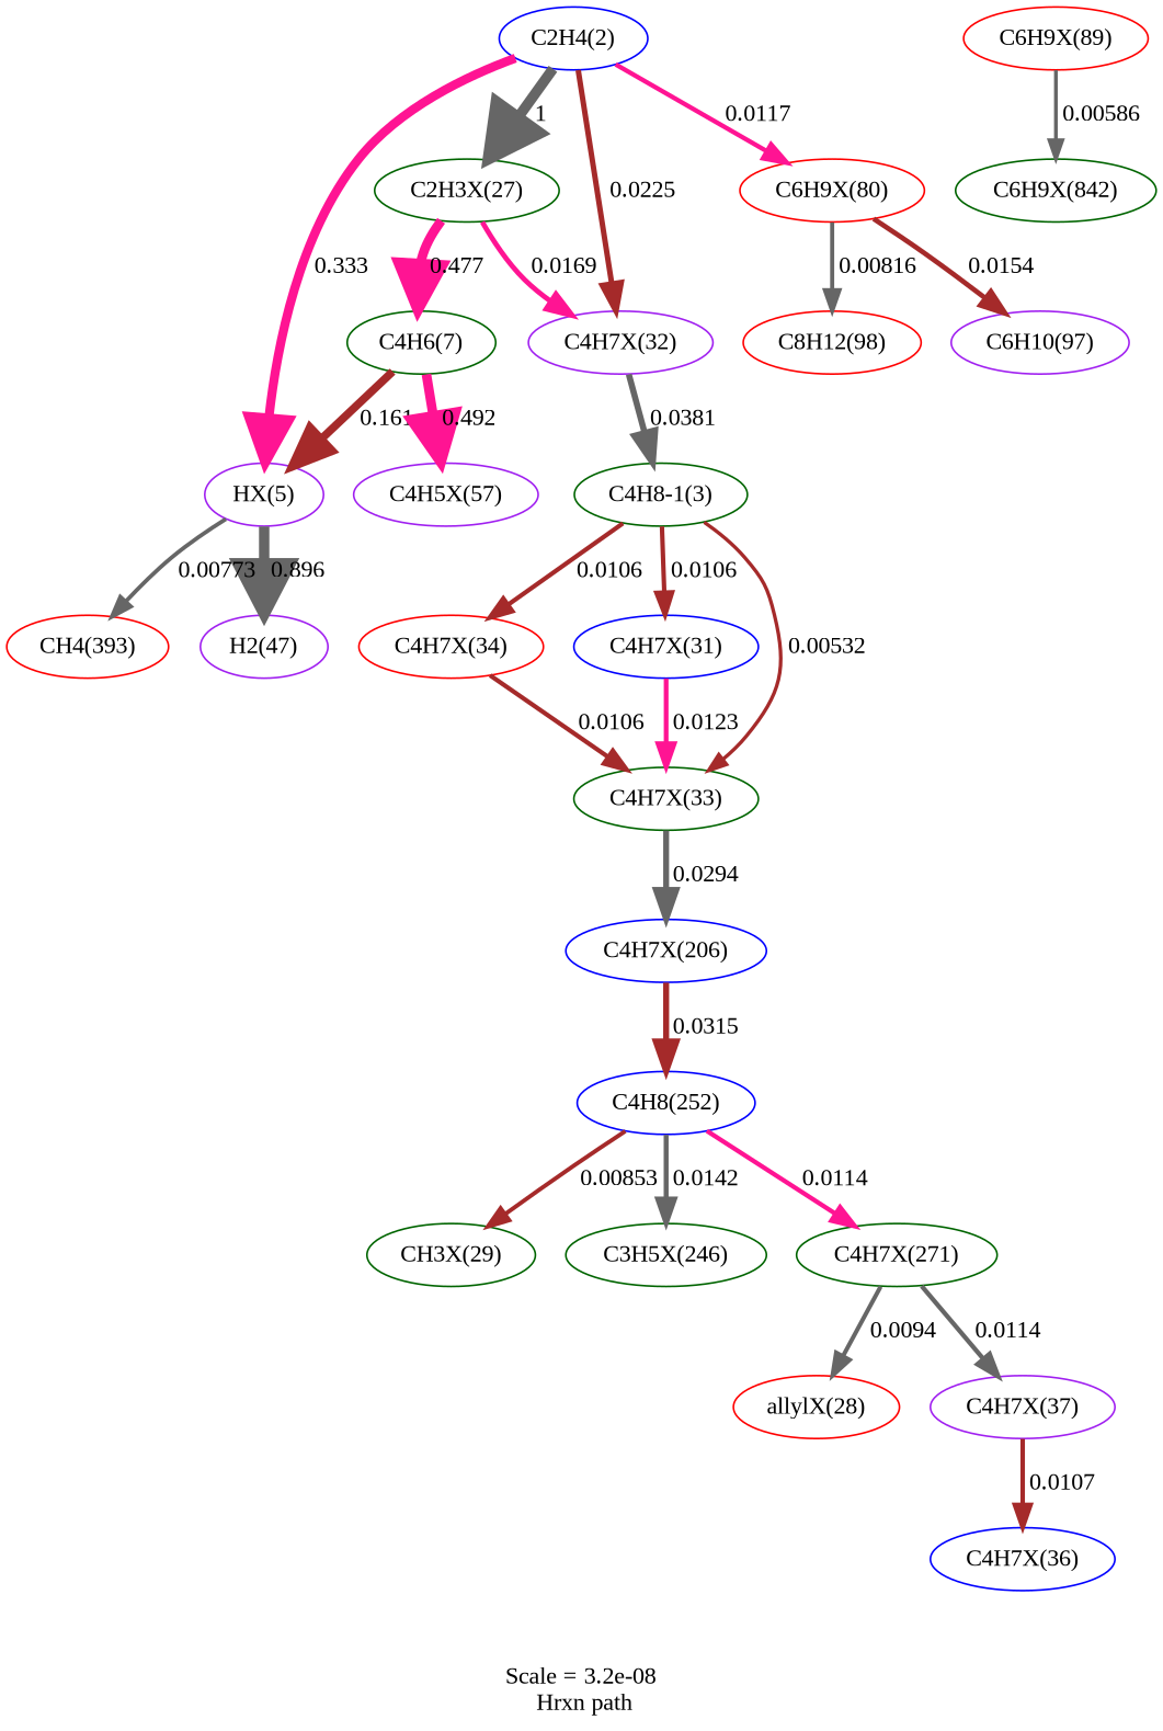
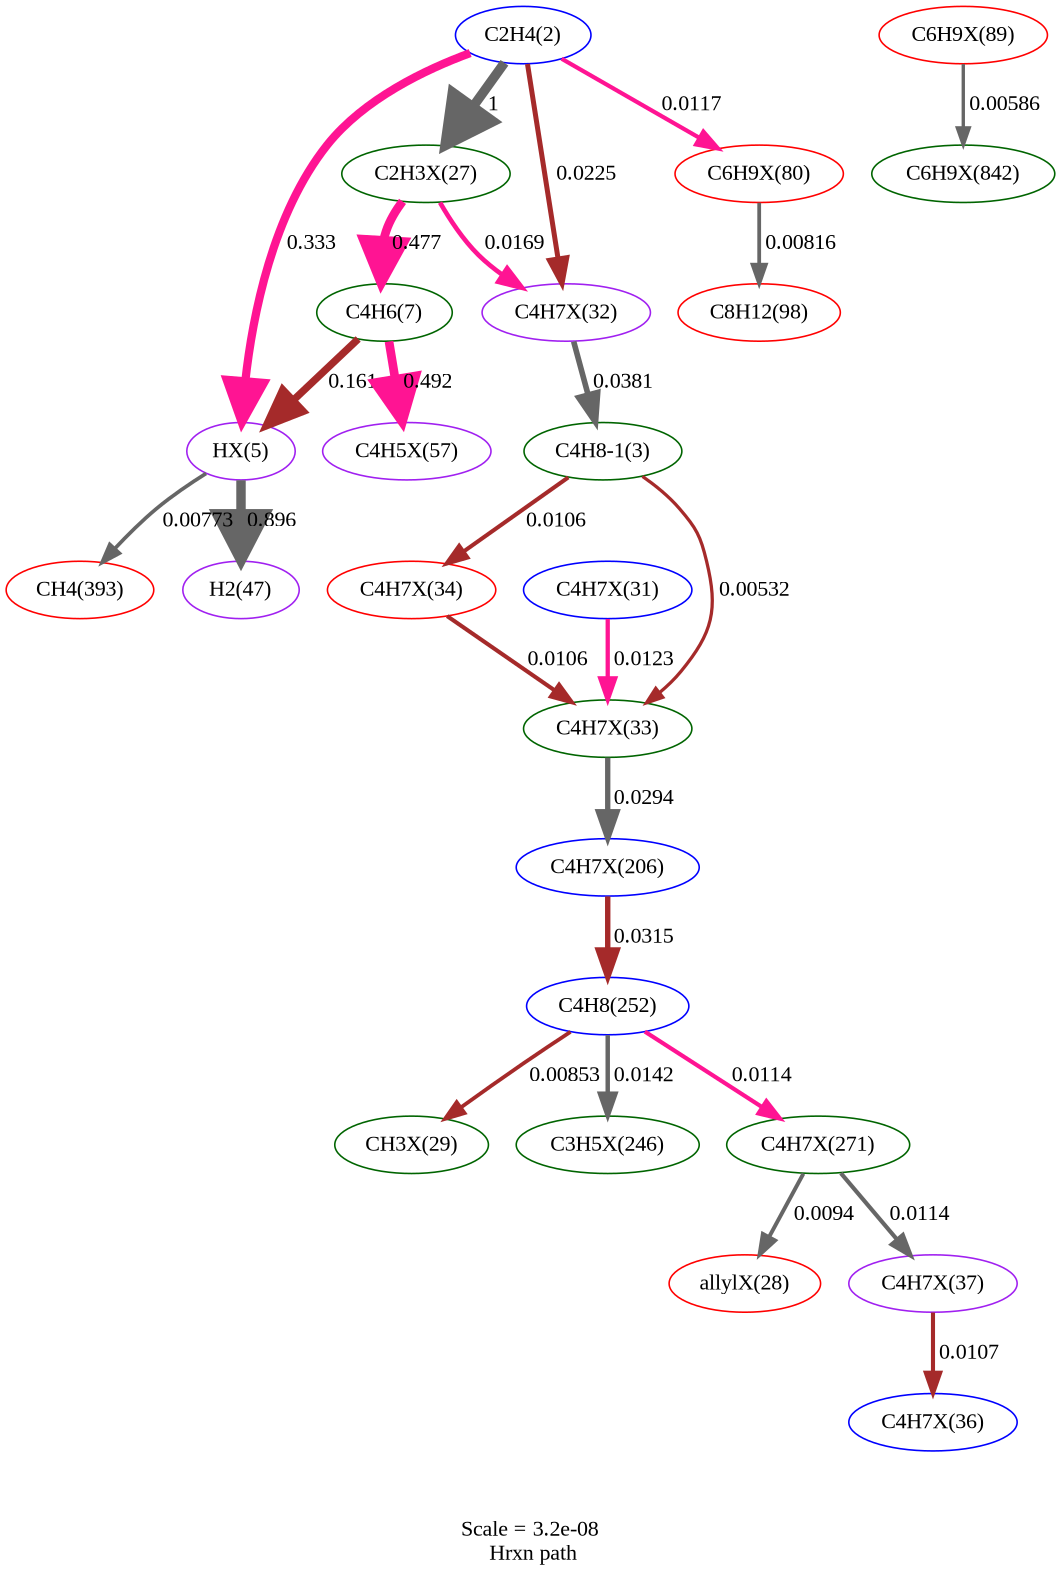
  digraph {
    fontname="Liberation Serif"
    label="Scale = 3.2e-08\l Hrxn path"
    node [color=darkgreen fontname="Liberation Serif"]
    edge [arrowsize=1.28 color=gray40 fontname="Liberation Serif" style="setlinewidth(2.57)"]
    n1 [color=blue label="C2H4(2)"]
    n2 [color=purple label="HX(5)"]
    n3 [label="C2H3X(27)"]
    n4 [color=red label="C6H9X(80)"]
    n5 [color=purple label="C4H7X(32)"]
    n6 [color=purple label="H2(47)"]
    n7 [color=red label="CH4(393)"]
    n8 [label="C4H6(7)"]
    n9 [color=red label="C8H12(98)"]
-   n10 [color=purple label="C6H10(97)"]
    n11 [label="C4H8-1(3)"]
    n12 [color=purple label="C4H5X(57)"]
    n13 [color=blue label="C4H7X(31)"]
    n14 [label="C4H7X(33)"]
    n15 [color=red label="C4H7X(34)"]
    n16 [color=blue label="C4H7X(206)"]
    n17 [color=blue label="C4H8(252)"]
    n18 [label="CH3X(29)"]
    n19 [label="C3H5X(246)"]
    n20 [label="C4H7X(271)"]
    n21 [color=red label="allylX(28)"]
    n22 [color=purple label="C4H7X(37)"]
    n23 [color=blue label="C4H7X(36)"]
    n24 [color=red label="C6H9X(89)"]
    n25 [label="C6H9X(842)"]
    n1 -> n2 [arrowsize=2.59 color=deeppink label=" 0.333" style="setlinewidth(5.17)"]
    n1 -> n3 [arrowsize=3 label=" 1" style="setlinewidth(6)"]
    n1 -> n4 [arrowsize=1.32 color=deeppink label=" 0.0117" style="setlinewidth(2.64)"]
    n1 -> n5 [arrowsize=1.57 color=brown label=" 0.0225" style="setlinewidth(3.14)"]
    n2 -> n6 [arrowsize=2.96 label=" 0.896" style="setlinewidth(5.92)"]
    n2 -> n7 [arrowsize=1.16 label=" 0.00773" style="setlinewidth(2.33)"]
    n3 -> n5 [arrowsize=1.46 color=deeppink label=" 0.0169" style="setlinewidth(2.92)"]
    n3 -> n8 [arrowsize=2.72 color=deeppink label=" 0.477" style="setlinewidth(5.44)"]
    n4 -> n9 [arrowsize=1.18 label=" 0.00816" style="setlinewidth(2.37)"]
-   n4 -> n10 [arrowsize=1.42 color=brown label=" 0.0154" style="setlinewidth(2.85)"]
    n5 -> n11 [arrowsize=1.77 label=" 0.0381" style="setlinewidth(3.53)"]
    n8 -> n2 [arrowsize=2.31 color=brown label=" 0.161" style="setlinewidth(4.62)"]
    n8 -> n12 [arrowsize=2.73 color=deeppink label=" 0.492" style="setlinewidth(5.46)"]
-   n11 -> n13 [color=brown label=" 0.0106"]
    n11 -> n14 [arrowsize=1.02 color=brown label=" 0.00532" style="setlinewidth(2.05)"]
    n11 -> n15 [color=brown label=" 0.0106"]
    n13 -> n14 [arrowsize=1.34 color=deeppink label=" 0.0123" style="setlinewidth(2.68)"]
    n14 -> n16 [arrowsize=1.67 label=" 0.0294" style="setlinewidth(3.34)"]
    n15 -> n14 [color=brown label=" 0.0106"]
    n16 -> n17 [arrowsize=1.7 color=brown label=" 0.0315" style="setlinewidth(3.39)"]
    n17 -> n18 [arrowsize=1.2 color=brown label=" 0.00853" style="setlinewidth(2.4)"]
    n17 -> n19 [arrowsize=1.39 label=" 0.0142" style="setlinewidth(2.79)"]
    n17 -> n20 [arrowsize=1.31 color=deeppink label=" 0.0114" style="setlinewidth(2.62)"]
    n20 -> n21 [arrowsize=1.24 label=" 0.0094" style="setlinewidth(2.48)"]
    n20 -> n22 [arrowsize=1.31 label=" 0.0114" style="setlinewidth(2.62)"]
    n22 -> n23 [arrowsize=1.29 color=brown label=" 0.0107"]
    n24 -> n25 [arrowsize=1.06 label=" 0.00586" style="setlinewidth(2.12)"]
  }
